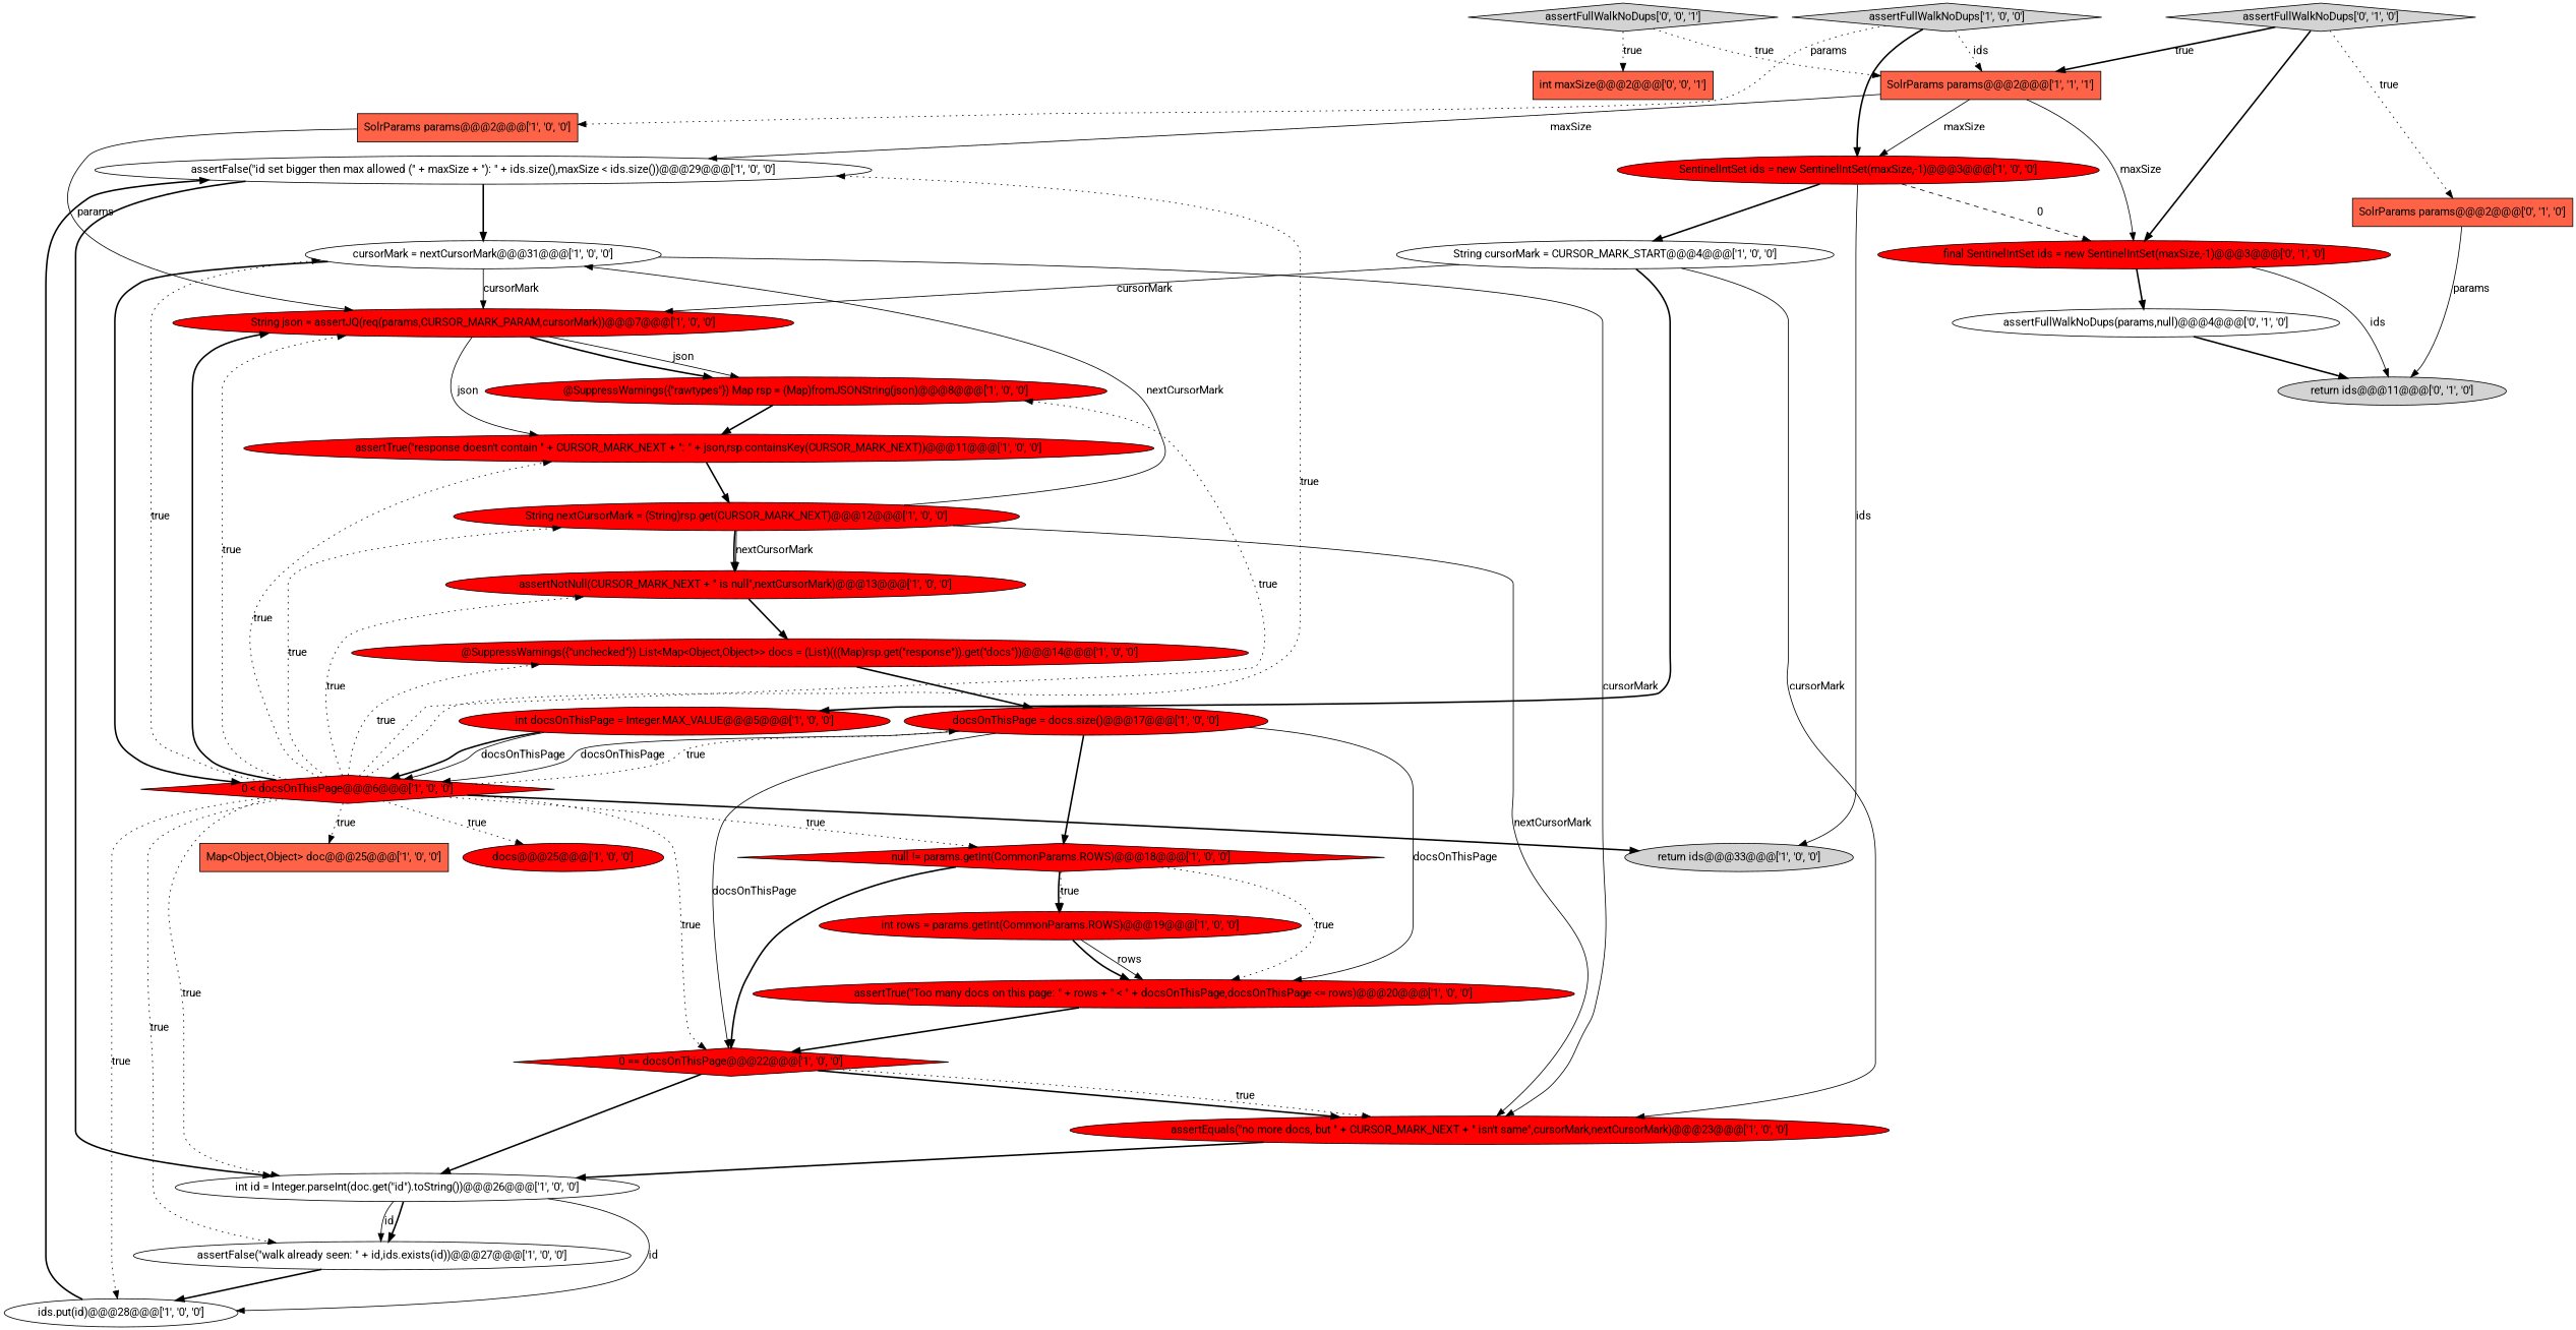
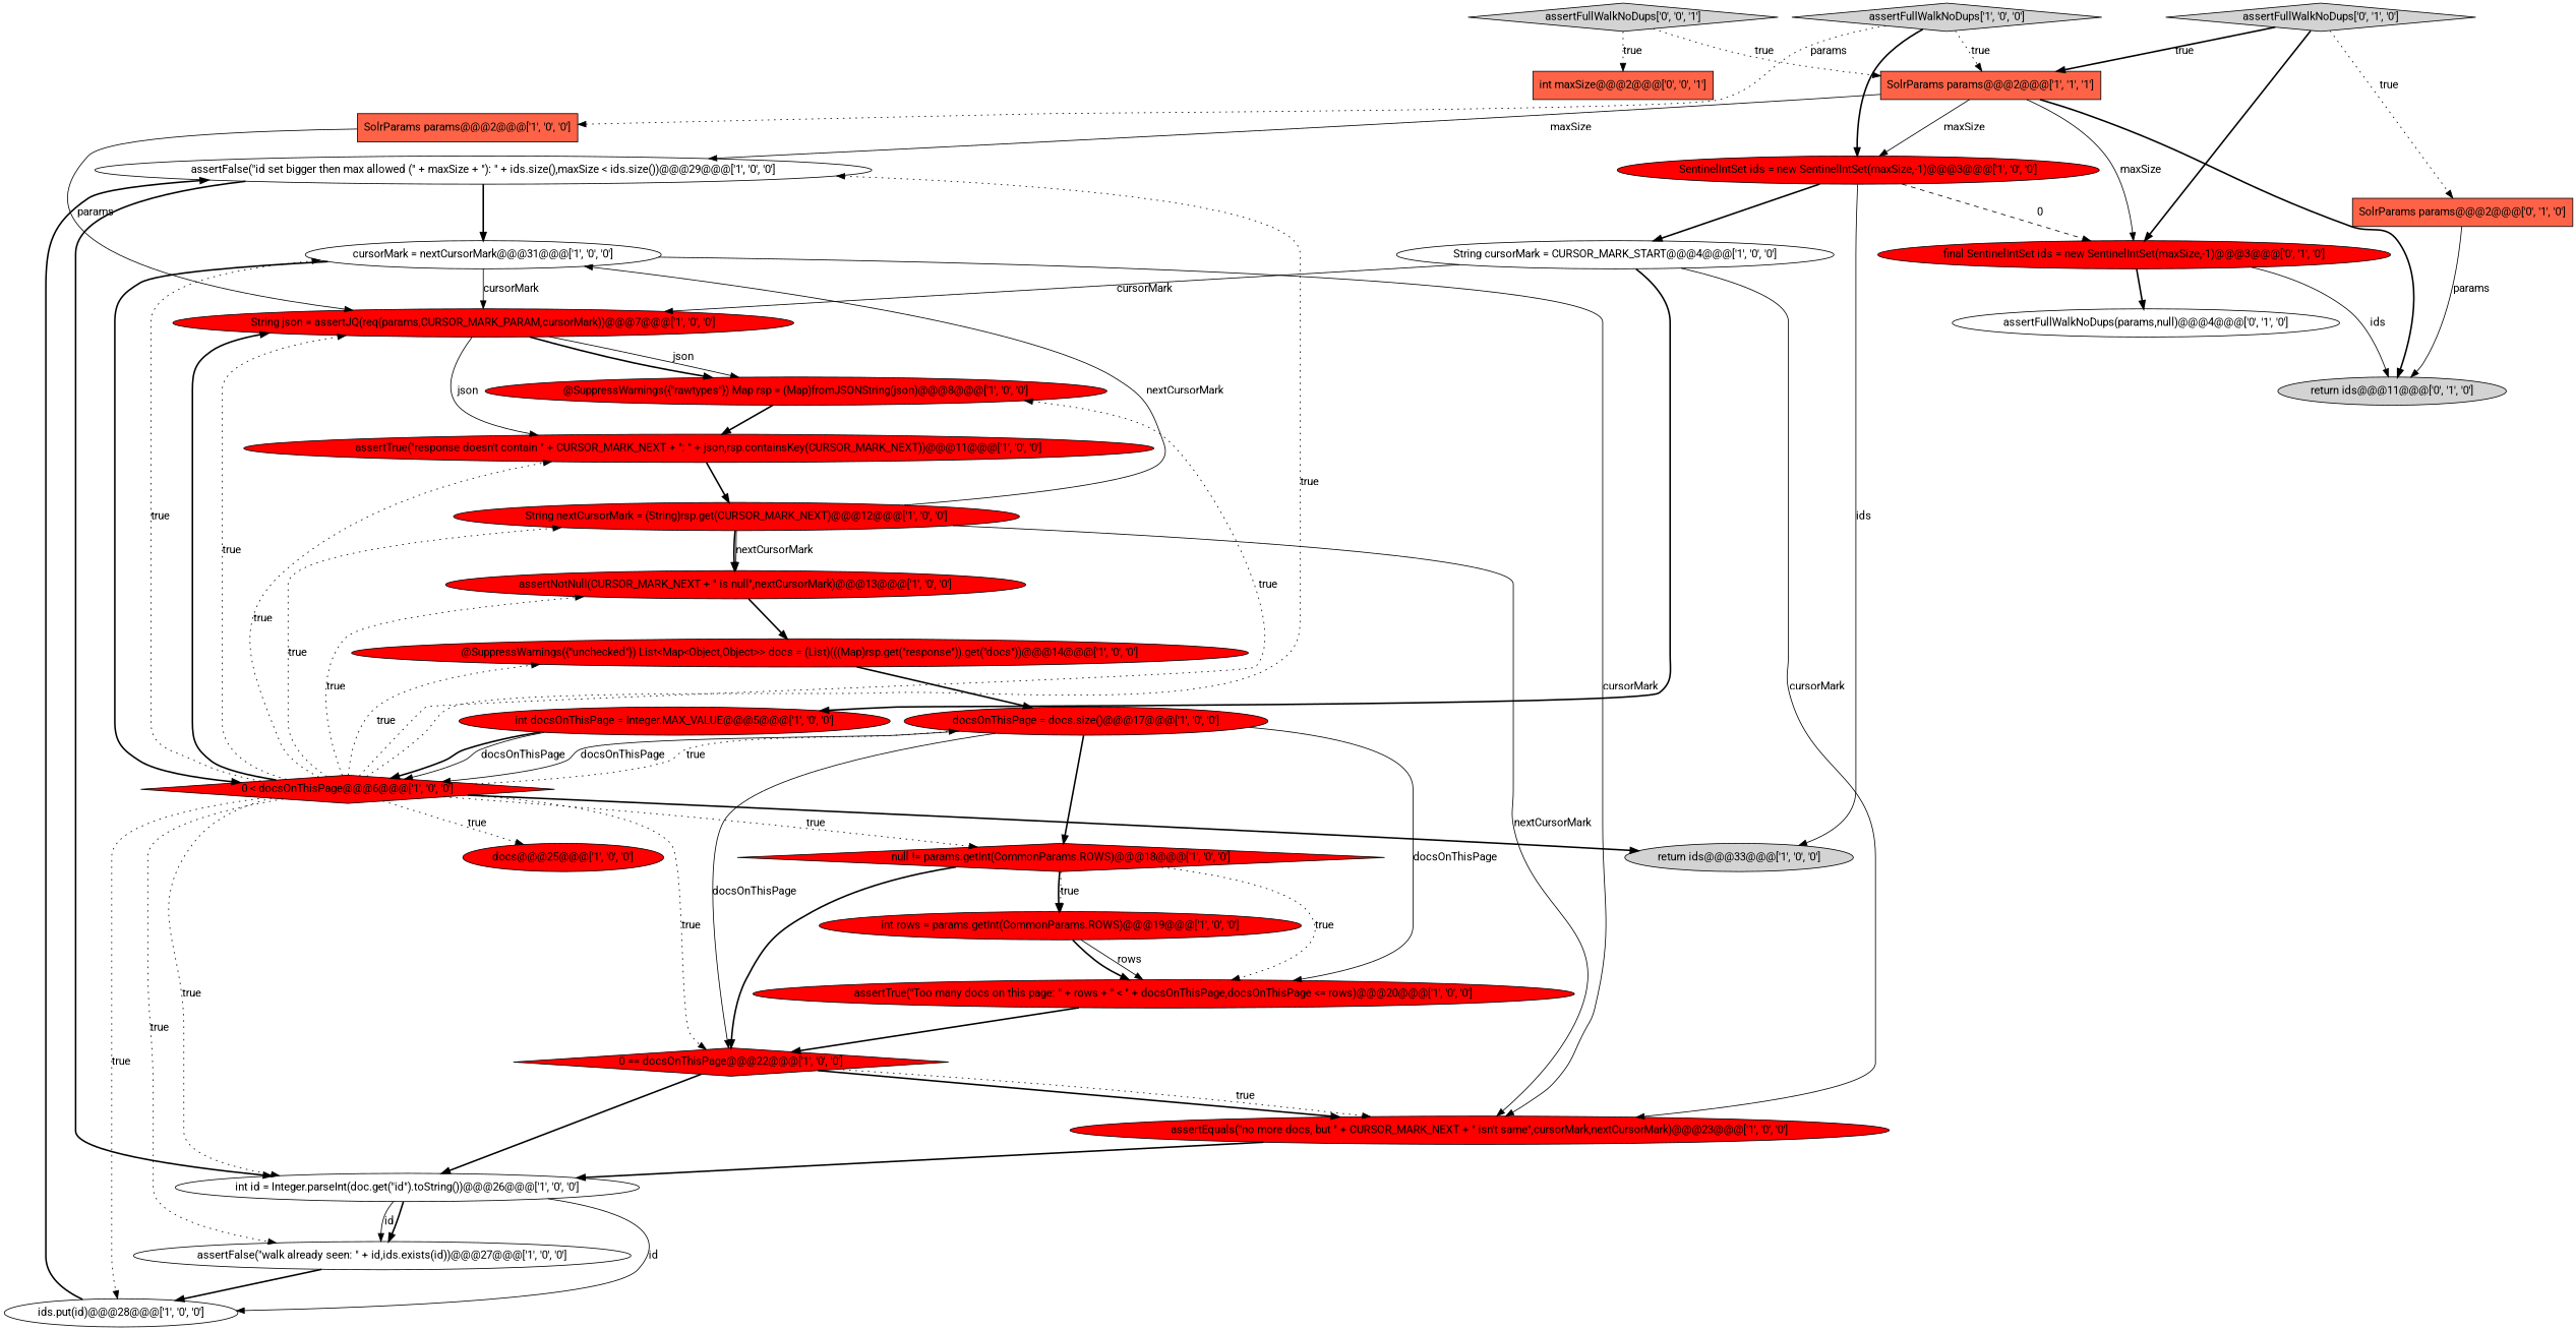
  digraph {
    fontname=Roboto
    node [fillcolor=red fontname=Roboto shape=ellipse style=filled]
    edge [fontname=Roboto style=bold]
    n1 [fillcolor=tomato label="int maxSize@@@2@@@['0', '0', '1']" shape=box]
    n2 [fillcolor=white label="int id = Integer.parseInt(doc.get(\"id\").toString())@@@26@@@['1', '0', '0']"]
    n3 [fillcolor=white label="assertFalse(\"walk already seen: \" + id,ids.exists(id))@@@27@@@['1', '0', '0']"]
    n4 [fillcolor=white label="ids.put(id)@@@28@@@['1', '0', '0']"]
    n5 [fillcolor=white label="assertFalse(\"id set bigger then max allowed (\" + maxSize + \"): \" + ids.size(),maxSize < ids.size())@@@29@@@['1', '0', '0']"]
    n6 [label="int rows = params.getInt(CommonParams.ROWS)@@@19@@@['1', '0', '0']"]
    n7 [label="assertTrue(\"Too many docs on this page: \" + rows + \" < \" + docsOnThisPage,docsOnThisPage <= rows)@@@20@@@['1', '0', '0']"]
    n8 [label="0 == docsOnThisPage@@@22@@@['1', '0', '0']" shape=diamond]
    n9 [label="String nextCursorMark = (String)rsp.get(CURSOR_MARK_NEXT)@@@12@@@['1', '0', '0']"]
    n10 [label="assertNotNull(CURSOR_MARK_NEXT + \" is null\",nextCursorMark)@@@13@@@['1', '0', '0']"]
    n11 [fillcolor=white label="cursorMark = nextCursorMark@@@31@@@['1', '0', '0']"]
    n12 [label="assertEquals(\"no more docs, but \" + CURSOR_MARK_NEXT + \" isn't same\",cursorMark,nextCursorMark)@@@23@@@['1', '0', '0']"]
    n13 [label="@SuppressWarnings({\"unchecked\"}) List<Map<Object,Object>> docs = (List)(((Map)rsp.get(\"response\")).get(\"docs\"))@@@14@@@['1', '0', '0']"]
    n14 [label="String json = assertJQ(req(params,CURSOR_MARK_PARAM,cursorMark))@@@7@@@['1', '0', '0']"]
    n15 [label="0 < docsOnThisPage@@@6@@@['1', '0', '0']" shape=diamond]
    n16 [fillcolor=lightgray label="assertFullWalkNoDups['1', '0', '0']" shape=diamond]
    n17 [fillcolor=tomato label="SolrParams params@@@2@@@['1', '0', '0']" shape=box]
    n18 [label="SentinelIntSet ids = new SentinelIntSet(maxSize,-1)@@@3@@@['1', '0', '0']"]
    n19 [fillcolor=tomato label="SolrParams params@@@2@@@['1', '1', '1']" shape=box]
    n20 [fillcolor=white label="String cursorMark = CURSOR_MARK_START@@@4@@@['1', '0', '0']"]
    n21 [fillcolor=lightgray label="return ids@@@33@@@['1', '0', '0']"]
    n22 [label="final SentinelIntSet ids = new SentinelIntSet(maxSize,-1)@@@3@@@['0', '1', '0']"]
    n23 [label="docsOnThisPage = docs.size()@@@17@@@['1', '0', '0']"]
    n24 [fillcolor=tomato label="SolrParams params@@@2@@@['0', '1', '0']" shape=box]
    n25 [fillcolor=lightgray label="return ids@@@11@@@['0', '1', '0']"]
    n26 [fillcolor=white label="assertFullWalkNoDups(params,null)@@@4@@@['0', '1', '0']"]
    n27 [label="null != params.getInt(CommonParams.ROWS)@@@18@@@['1', '0', '0']" shape=diamond]
    n28 [label="@SuppressWarnings({\"rawtypes\"}) Map rsp = (Map)fromJSONString(json)@@@8@@@['1', '0', '0']"]
    n29 [label="assertTrue(\"response doesn't contain \" + CURSOR_MARK_NEXT + \": \" + json,rsp.containsKey(CURSOR_MARK_NEXT))@@@11@@@['1', '0', '0']"]
-   n30 [fillcolor=tomato label="Map<Object,Object> doc@@@25@@@['1', '0', '0']" shape=box]
    n31 [label="docs@@@25@@@['1', '0', '0']"]
    n32 [label="int docsOnThisPage = Integer.MAX_VALUE@@@5@@@['1', '0', '0']"]
    n33 [fillcolor=lightgray label="assertFullWalkNoDups['0', '0', '1']" shape=diamond]
    n34 [fillcolor=lightgray label="assertFullWalkNoDups['0', '1', '0']" shape=diamond]
    n2 -> n3 [label=id style=solid]
    n2 -> n3
    n2 -> n4 [label=id style=solid]
    n3 -> n4
    n4 -> n5
    n5 -> n2
    n5 -> n11
    n6 -> n7 [label=rows style=solid]
    n6 -> n7
    n7 -> n8
    n8 -> n2
    n8 -> n12
    n8 -> n12 [label=true style=dotted]
    n9 -> n10 [label=nextCursorMark style=solid]
    n9 -> n10
    n9 -> n11 [label=nextCursorMark style=solid]
    n9 -> n12 [label=nextCursorMark style=solid]
    n10 -> n13
    n11 -> n12 [label=cursorMark style=solid]
    n11 -> n14 [label=cursorMark style=solid]
    n11 -> n15
    n12 -> n2
    n13 -> n23
    n14 -> n28
    n14 -> n28 [label=json style=solid]
    n14 -> n29 [label=json style=solid]
    n15 -> n2 [label=true style=dotted]
    n15 -> n3 [label=true style=dotted]
    n15 -> n4 [label=true style=dotted]
    n15 -> n5 [label=true style=dotted]
    n15 -> n8 [label=true style=dotted]
    n15 -> n9 [label=true style=dotted]
    n15 -> n10 [label=true style=dotted]
    n15 -> n11 [label=true style=dotted]
    n15 -> n13 [label=true style=dotted]
    n15 -> n14
    n15 -> n14 [label=true style=dotted]
    n15 -> n21
    n15 -> n23 [label=true style=dotted]
    n15 -> n27 [label=true style=dotted]
    n15 -> n28 [label=true style=dotted]
    n15 -> n29 [label=true style=dotted]
-   n15 -> n30 [label=true style=dotted]
    n15 -> n31 [label=true style=dotted]
    n16 -> n17 [label=params style=dotted]
    n16 -> n18
-   n16 -> n19 [label=ids style=dotted]
+   n16 -> n19 [label=true style=dotted]
    n17 -> n14 [label=params style=solid]
    n18 -> n20
    n18 -> n21 [label=ids style=solid]
    n18 -> n22 [label=0 style=dashed]
    n19 -> n5 [label=maxSize style=solid]
    n19 -> n18 [label=maxSize style=solid]
    n19 -> n22 [label=maxSize style=solid]
    n20 -> n12 [label=cursorMark style=solid]
    n20 -> n14 [label=cursorMark style=solid]
    n20 -> n32
    n22 -> n25 [label=ids style=solid]
    n22 -> n26
    n23 -> n7 [label=docsOnThisPage style=solid]
    n23 -> n8 [label=docsOnThisPage style=solid]
    n23 -> n15 [label=docsOnThisPage style=solid]
    n23 -> n27
    n24 -> n25 [label=params style=solid]
-   n26 -> n25
+   n19 -> n25
    n27 -> n6 [label=true style=dotted]
    n27 -> n6
    n27 -> n7 [label=true style=dotted]
    n27 -> n8
    n28 -> n29
    n29 -> n9
    n32 -> n15 [label=docsOnThisPage style=solid]
    n32 -> n15
    n33 -> n1 [label=true style=dotted]
    n33 -> n19 [label=true style=dotted]
    n34 -> n19 [label=true]
    n34 -> n22
    n34 -> n24 [label=true style=dotted]
  }
